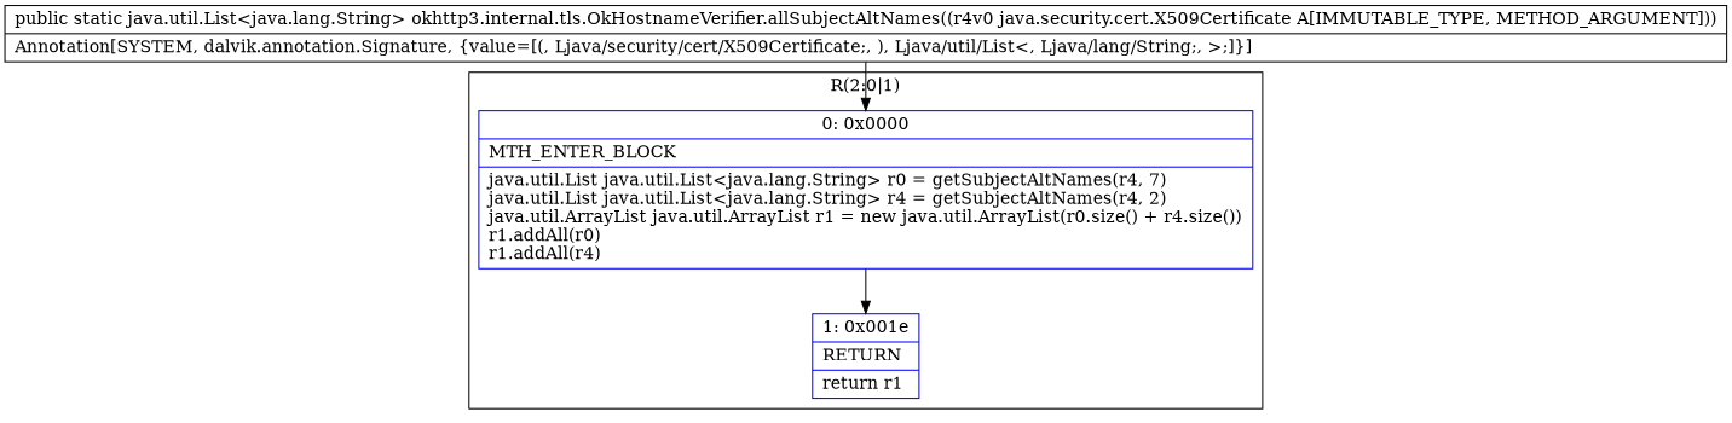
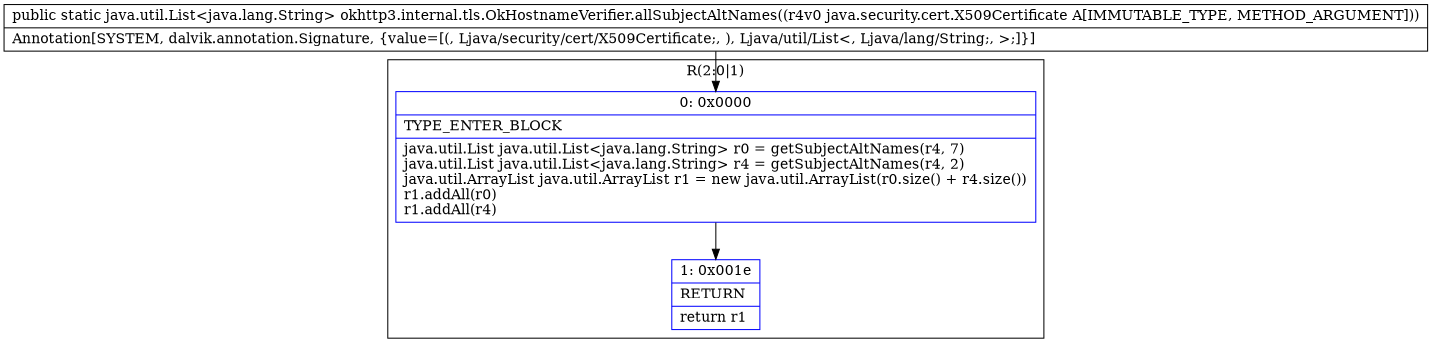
  digraph {
    node [color=blue shape=record]
-   n1 [label="{0\:\ 0x0000|MTH_ENTER_BLOCK\l|java.util.List java.util.List\<java.lang.String\> r0 = getSubjectAltNames(r4, 7)\ljava.util.List java.util.List\<java.lang.String\> r4 = getSubjectAltNames(r4, 2)\ljava.util.ArrayList java.util.ArrayList r1 = new java.util.ArrayList(r0.size() + r4.size())\lr1.addAll(r0)\lr1.addAll(r4)\l}"]
+   n1 [label="{0\:\ 0x0000|TYPE_ENTER_BLOCK\l|java.util.List java.util.List\<java.lang.String\> r0 = getSubjectAltNames(r4, 7)\ljava.util.List java.util.List\<java.lang.String\> r4 = getSubjectAltNames(r4, 2)\ljava.util.ArrayList java.util.ArrayList r1 = new java.util.ArrayList(r0.size() + r4.size())\lr1.addAll(r0)\lr1.addAll(r4)\l}"]
    n2 [label="{1\:\ 0x001e|RETURN\l|return r1\l}"]
    n3 [label="{public static java.util.List\<java.lang.String\> okhttp3.internal.tls.OkHostnameVerifier.allSubjectAltNames((r4v0 java.security.cert.X509Certificate A[IMMUTABLE_TYPE, METHOD_ARGUMENT]))  | Annotation[SYSTEM, dalvik.annotation.Signature, \{value=[(, Ljava\/security\/cert\/X509Certificate;, ), Ljava\/util\/List\<, Ljava\/lang\/String;, \>;]\}]\l}" color=""]
    subgraph cluster_1 {
      label="R(2:0|1)"
      n1
      n2
    }
    n1 -> n2
    n3 -> n1
  }
